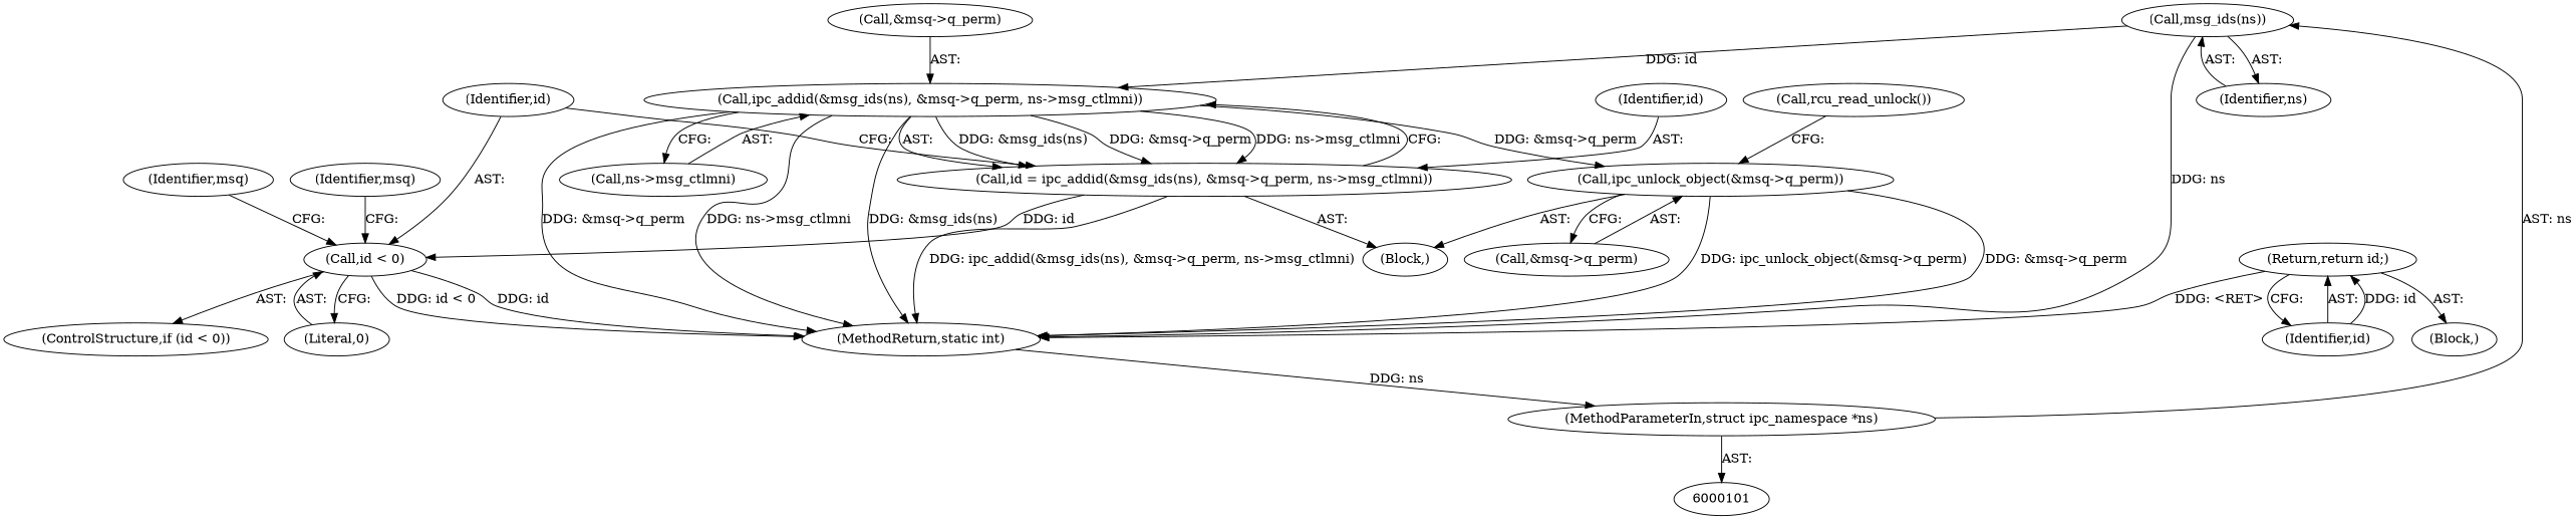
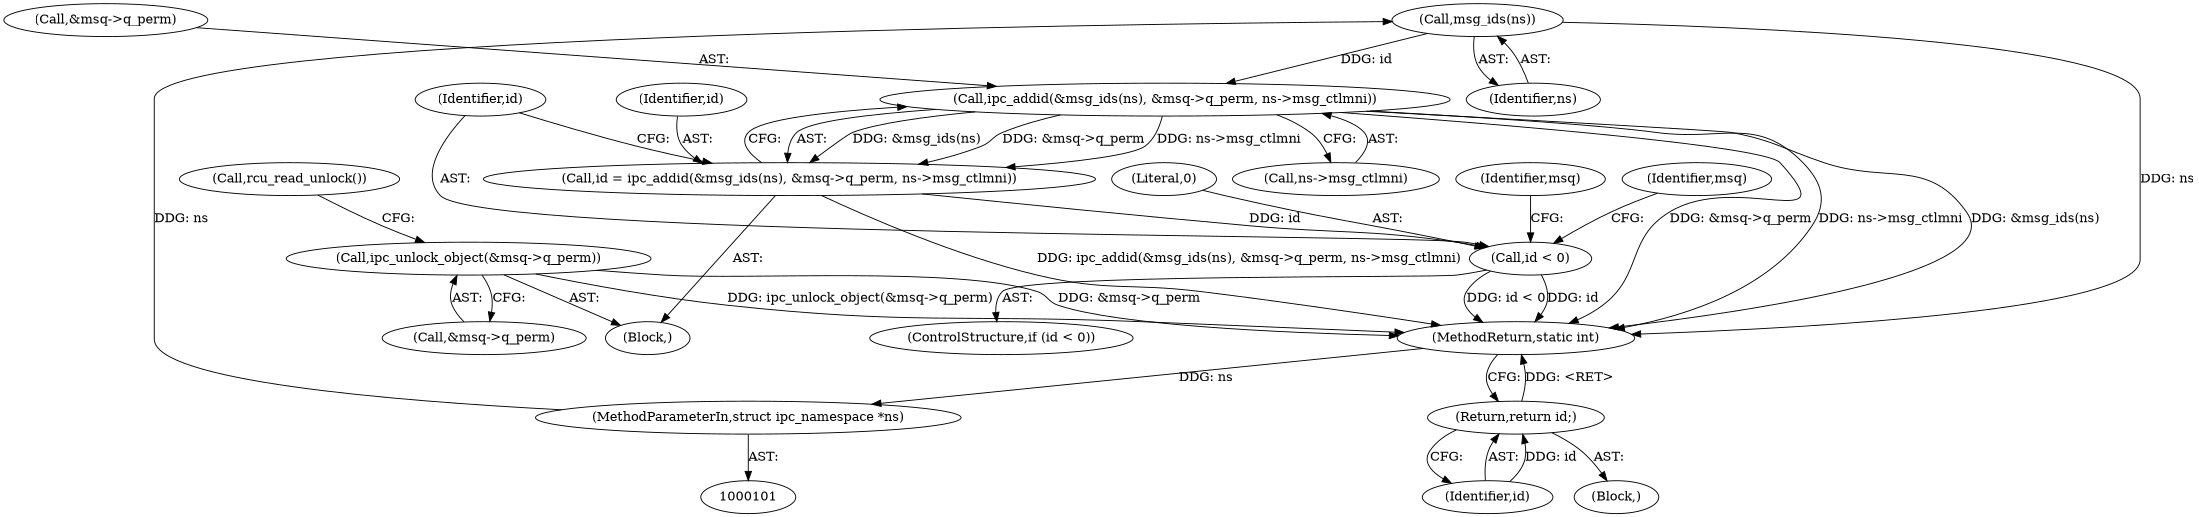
  digraph {
    n1 [label="(Call,msg_ids(ns))"]
    n2 [label="(Call,ipc_addid(&msg_ids(ns), &msq->q_perm, ns->msg_ctlmni))"]
    n3 [label="(Identifier,ns)"]
    n4 [label="(MethodReturn,static int)"]
    n5 [label="(Call,id = ipc_addid(&msg_ids(ns), &msq->q_perm, ns->msg_ctlmni))"]
    n6 [label="(Call,ipc_unlock_object(&msq->q_perm))"]
    n7 [label="(Call,ns->msg_ctlmni)"]
    n8 [label="(MethodParameterIn,struct ipc_namespace *ns)"]
    n9 [label="(Return,return id;)"]
-   1000101 [label=6000101]
+   1000101
    n11 [label="(Call,id < 0)"]
    n12 [label="(Block,)"]
    n13 [label="(Call,&msq->q_perm)"]
    n14 [label="(Literal,0)"]
    n15 [label="(ControlStructure,if (id < 0))"]
    n16 [label="(Identifier,id)"]
    n17 [label="(Block,)"]
    n18 [label="(Identifier,msq)"]
    n19 [label="(Call,rcu_read_unlock())"]
    n20 [label="(Identifier,id)"]
    n21 [label="(Identifier,msq)"]
    n22 [label="(Call,&msq->q_perm)"]
    n23 [label="(Identifier,id)"]
    n1 -> n2 [label="DDG: id"]
    n1 -> n3 [label="AST: "]
    n1 -> n4 [label="DDG: ns"]
    n2 -> n4 [label="DDG: &msq->q_perm"]
    n2 -> n4 [label="DDG: ns->msg_ctlmni"]
    n2 -> n4 [label="DDG: &msg_ids(ns)"]
    n2 -> n5 [label="AST: "]
    n2 -> n5 [label="DDG: &msg_ids(ns)"]
    n2 -> n5 [label="DDG: &msq->q_perm"]
    n2 -> n5 [label="DDG: ns->msg_ctlmni"]
-   n2 -> n6 [label="DDG: &msq->q_perm"]
    n2 -> n7 [label="CFG: "]
    n3 -> n1 [label="AST: "]
    n4 -> n8 [label="DDG: ns"]
+   n4 -> n9 [label="CFG: "]
    n5 -> n2 [label="CFG: "]
    n5 -> n4 [label="DDG: ipc_addid(&msg_ids(ns), &msq->q_perm, ns->msg_ctlmni)"]
    n5 -> n11 [label="DDG: id"]
    n5 -> n12 [label="AST: "]
    n6 -> n4 [label="DDG: ipc_unlock_object(&msq->q_perm)"]
    n6 -> n4 [label="DDG: &msq->q_perm"]
    n6 -> n12 [label="AST: "]
    n6 -> n13 [label="CFG: "]
    n7 -> n2 [label="AST: "]
-   n8 -> n1 [label="AST: ns"]
+   n8 -> n1 [label="DDG: ns"]
    n8 -> 1000101 [label="AST: "]
    n9 -> n4 [label="DDG: <RET>"]
    n9 -> n16 [label="CFG: "]
    n9 -> n17 [label="AST: "]
    n11 -> n4 [label="DDG: id < 0"]
    n11 -> n4 [label="DDG: id"]
-   n11 -> n14 [label="CFG: "]
    n11 -> n15 [label="AST: "]
    n13 -> n6 [label="AST: "]
    n14 -> n11 [label="AST: "]
    n16 -> n9 [label="AST: "]
    n16 -> n9 [label="DDG: id"]
    n18 -> n11 [label="CFG: "]
    n19 -> n6 [label="CFG: "]
    n20 -> n5 [label="AST: "]
    n21 -> n11 [label="CFG: "]
    n22 -> n2 [label="AST: "]
    n23 -> n5 [label="CFG: "]
    n23 -> n11 [label="AST: "]
  }
